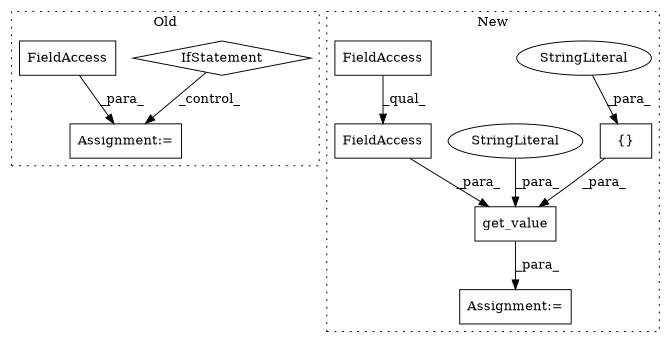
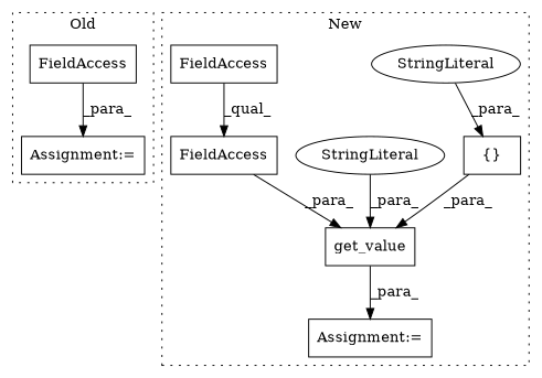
  digraph {
    node [a=22 l=1 s=8536 shape=box]
-   n1 [a=25 l="4,2" label=IfStatement s="8172,8199" shape=diamond]
    n2 [a=7 label="Assignment:=" s=8237]
    n3 [l=27 label=FieldAccess s=8238]
    n4 [a=32 l="10,1" label=get_value s="8526,8602"]
    n5 [a=7 label="Assignment:=" s=8520]
    n6 [l=31 label=FieldAccess]
    n7 [a=4 l="1,1" label="{}" s="8580,8594"]
    n8 [a=45 l=13 label=StringLiteral s=8581 shape=ellipse]
    n9 [a=45 l=6 label=StringLiteral s=8596 shape=ellipse]
    n10 [l=11 label=FieldAccess]
    subgraph cluster_1 {
      label=Old
      style=dotted
-     n1
      n2
      n3
    }
    subgraph cluster_2 {
      label=New
      style=dotted
      n4
      n5
      n6
      n7
      n8
      n9
      n10
    }
-   n1 -> n2 [label=_control_]
    n3 -> n2 [label=_para_]
    n4 -> n5 [label=_para_]
    n6 -> n4 [label=_para_]
    n7 -> n4 [label=_para_]
    n8 -> n7 [label=_para_]
    n9 -> n4 [label=_para_]
    n10 -> n6 [label=_qual_]
  }
